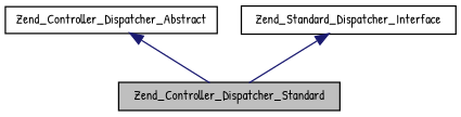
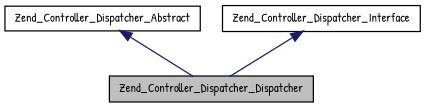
  digraph {
    fontname="Patrick Hand"
    node [color=black fillcolor=white fontname="Patrick Hand" fontsize=10 shape=record style=filled]
    edge [color=midnightblue dir=back fontname="Patrick Hand" fontsize=10 labelfontname=Helvetica labelfontsize=10 style=solid]
-   n1 [fillcolor=grey75 fontcolor=black height=0.2 label=Zend_Controller_Dispatcher_Standard width=0.4]
+   n1 [fillcolor=grey75 fontcolor=black height=0.2 label=Zend_Controller_Dispatcher_Dispatcher width=0.4]
    n2 [height=0.2 label=Zend_Controller_Dispatcher_Abstract width=0.4]
-   n3 [height=0.2 label=Zend_Standard_Dispatcher_Interface width=0.4]
+   n3 [height=0.2 label=Zend_Controller_Dispatcher_Interface width=0.4]
    n2 -> n1
    n3 -> n1
  }
